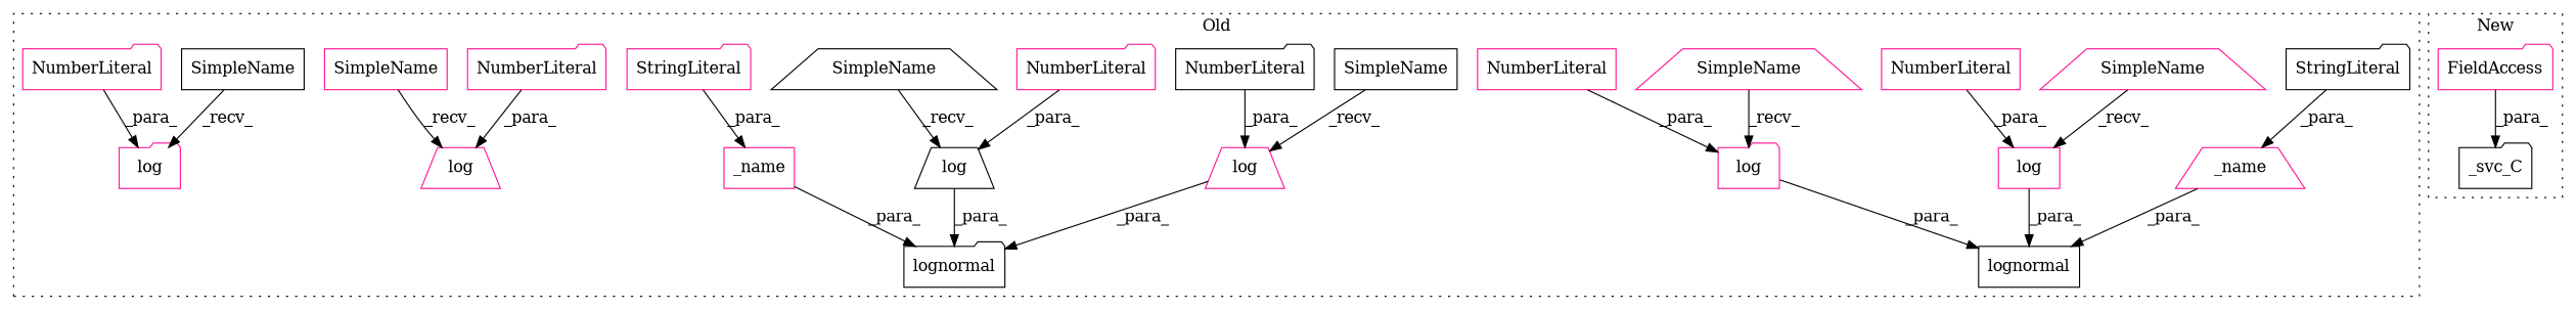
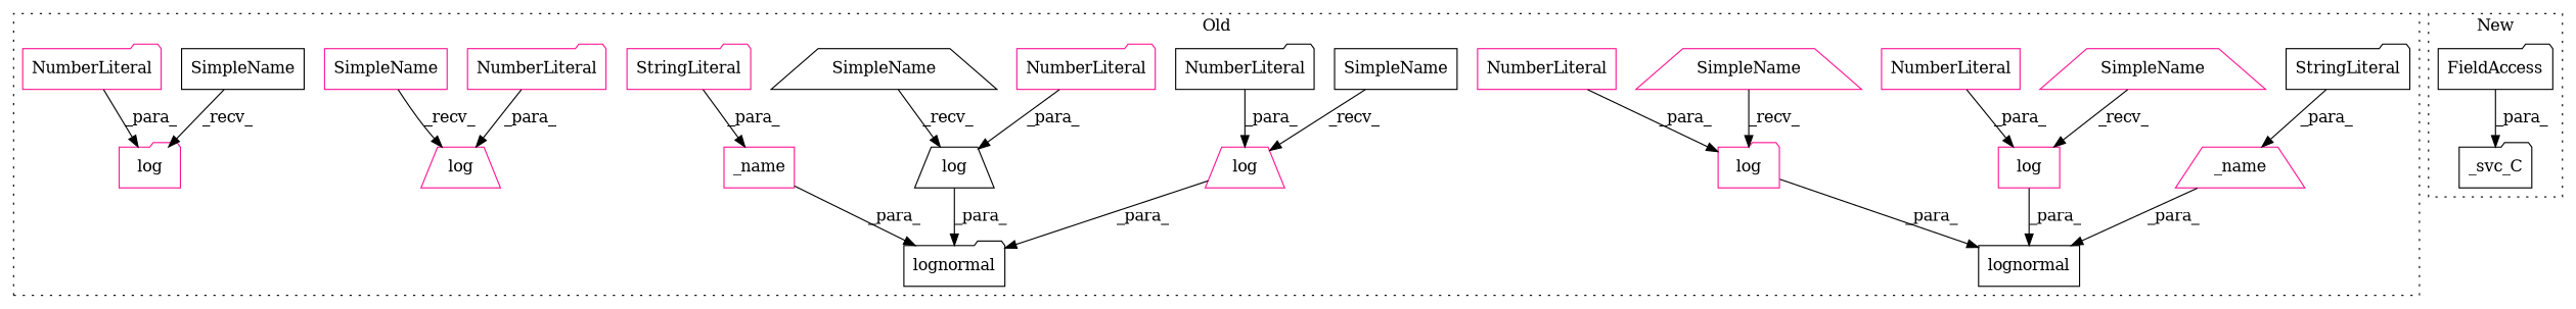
  digraph {
    node [a=32 l=5 shape=folder color=deeppink]
    n1 [l="10,1" label=lognormal s="2483,2536" shape=box color=black]
    n2 [l="6,1" label=_name s="2493,2504" shape=trapezium]
    n3 [l="4,1" label=log s="2512,2521"]
    n4 [a=34 label=NumberLiteral s=2516 shape=box]
    n5 [l="4,1" label=log s="2529,2535" shape=box]
    n6 [a=34 l=2 label=NumberLiteral s=2533 shape=box]
    n7 [l="4,1" label=log s="2359,2366" shape=trapezium]
    n8 [a=34 l=3 label=NumberLiteral s=2363 color=black]
    n9 [l="10,1" label=lognormal s="2317,2367" color=black]
    n10 [l="6,1" label=_name s="2327,2336" shape=box]
    n11 [l="4,1" label=log s="2344,2351" shape=trapezium color=black]
    n12 [a=34 l=3 label=NumberLiteral s=2348]
    n13 [a=45 label=StringLiteral s=2499 color=black]
    n14 [a=45 l=3 label=StringLiteral s=2333]
    n15 [l="4,1" label=log s="2638,2645" shape=trapezium]
    n16 [a=34 l=3 label=NumberLiteral s=2642]
    n17 [l="4,1" label=log s="2653,2662"]
    n18 [a=34 label=NumberLiteral s=2657]
    n19 [a=42 label=SimpleName s=2523 shape=trapezium]
    n20 [a=42 label=SimpleName s=2338 shape=trapezium color=black]
    n21 [a=42 label=SimpleName s=2632 shape=box]
    n22 [a=42 label=SimpleName s=2506 shape=trapezium]
    n23 [a=42 label=SimpleName s=2647 shape=box color=black]
    n24 [a=42 label=SimpleName s=2353 shape=box color=black]
    n25 [l="7,1" label=_svc_C s="2964,2975" color=black]
-   n26 [a=22 l=4 label=FieldAccess s=2971]
+   n26 [a=22 l=4 label=FieldAccess s=2971 color=black]
    subgraph cluster_1 {
      label=Old
      style=dotted
      n1
      n2
      n3
      n4
      n5
      n6
      n7
      n8
      n9
      n10
      n11
      n12
      n13
      n14
      n15
      n16
      n17
      n18
      n19
      n20
      n21
      n22
      n23
      n24
    }
    subgraph cluster_2 {
      label=New
      style=dotted
      n25
      n26
    }
    n2 -> n1 [label=_para_]
    n3 -> n1 [label=_para_]
    n4 -> n3 [label=_para_]
    n5 -> n1 [label=_para_]
    n6 -> n5 [label=_para_]
    n7 -> n9 [label=_para_]
    n8 -> n7 [label=_para_]
    n10 -> n9 [label=_para_]
    n11 -> n9 [label=_para_]
    n12 -> n11 [label=_para_]
    n13 -> n2 [label=_para_]
    n14 -> n10 [label=_para_]
    n16 -> n15 [label=_para_]
    n18 -> n17 [label=_para_]
    n19 -> n5 [label=_recv_]
    n20 -> n11 [label=_recv_]
    n21 -> n15 [label=_recv_]
    n22 -> n3 [label=_recv_]
    n23 -> n17 [label=_recv_]
    n24 -> n7 [label=_recv_]
    n26 -> n25 [label=_para_]
  }
